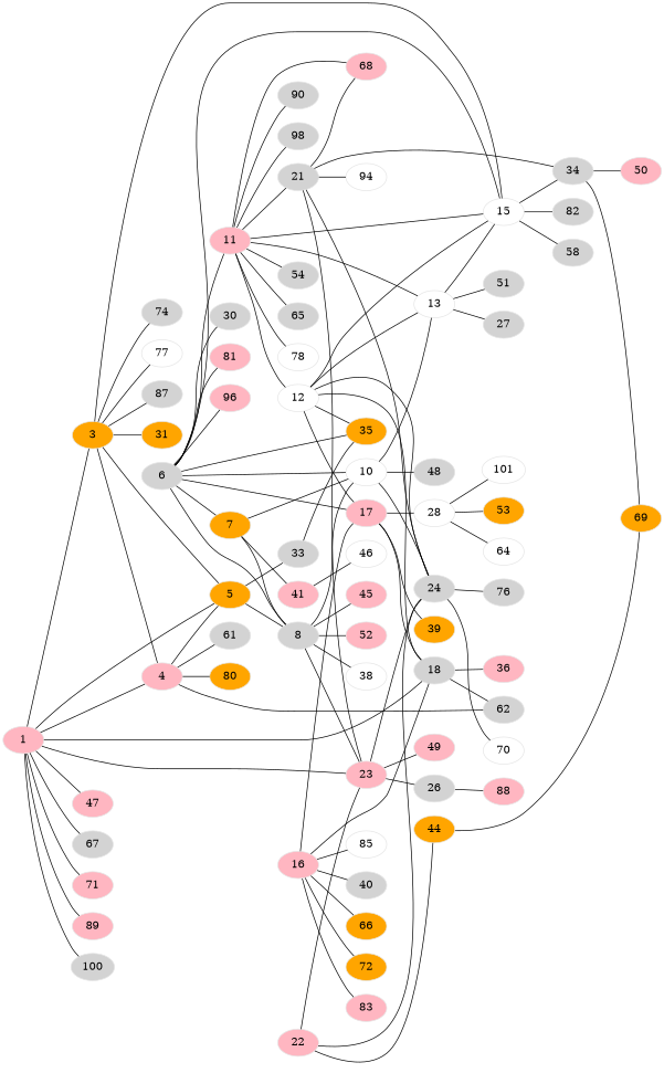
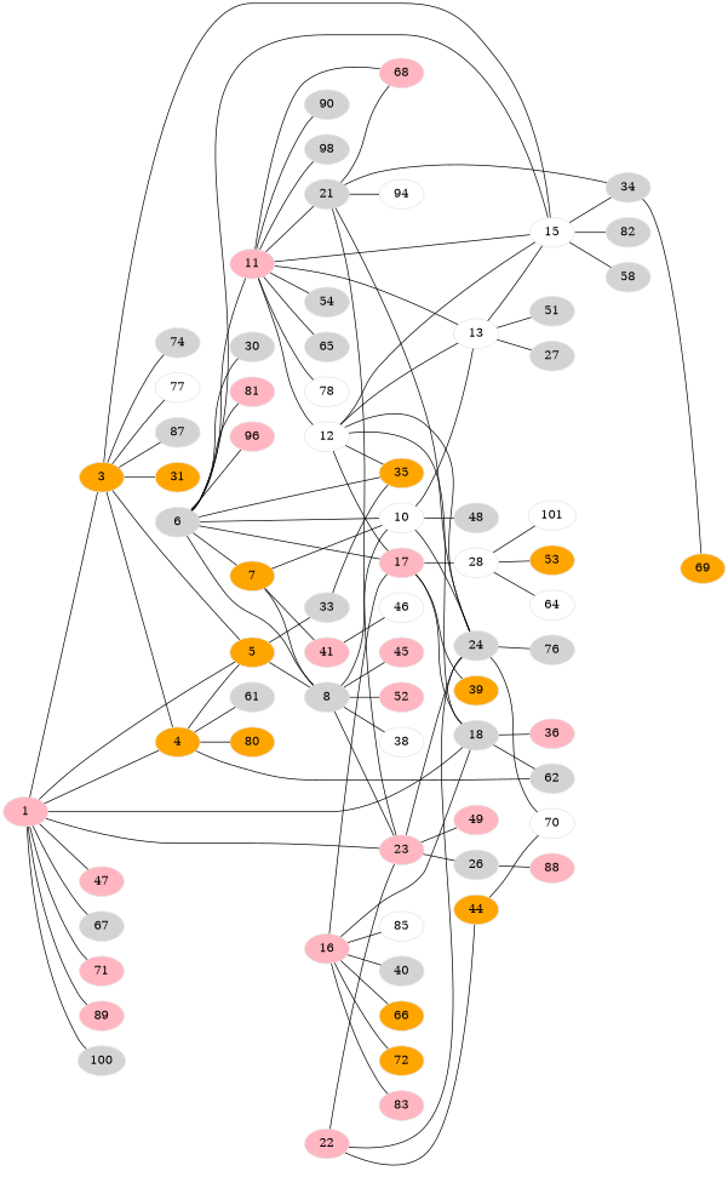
  graph {
    rankdir=LR
    node [color=gray90 fillcolor=lightgrey style=filled]
    1 [fillcolor=lightpink super="+2"]
    3 [fillcolor=orange super="+86"]
-   4 [fillcolor=lightpink super="+59"]
+   4 [fillcolor=orange super="+59"]
    5 [fillcolor=orange super="+37"]
    18 [super="+97"]
    23 [fillcolor=lightpink]
    47 [fillcolor=lightpink]
    67
    71 [fillcolor=lightpink]
    89 [fillcolor=lightpink]
    100
    15 [fillcolor=white super="+29"]
    31 [fillcolor=orange]
    74
    77 [fillcolor=white]
    87
    61
    62
    80 [fillcolor=orange]
    8 [super="+56"]
    33
    36 [fillcolor=lightpink]
    24 [super="+25"]
    26 [super="+73"]
    49 [fillcolor=lightpink]
    34 [super="+42"]
    58
    82
    10 [fillcolor=white super="+102"]
    38 [fillcolor=white]
    45 [fillcolor=lightpink super="+63"]
    52 [fillcolor=lightpink super="+60"]
    35 [fillcolor=orange]
    6 [super="+9"]
    7 [fillcolor=orange super="+75"]
    11 [fillcolor=lightpink super="+14"]
    17 [fillcolor=lightpink super="+20"]
    30
    81 [fillcolor=lightpink]
    96 [fillcolor=lightpink]
    41 [fillcolor=lightpink super="+57"]
    13 [fillcolor=white super="+55"]
    48
    12 [fillcolor=white super="+19"]
    21 [super="+79"]
    54
    65
    68 [fillcolor=lightpink]
    78 [fillcolor=white super="+95"]
    90 [super="+92"]
    98
    28 [fillcolor=white super="+43"]
    39 [fillcolor=orange]
    46 [fillcolor=white super="+93"]
    27
    51
    70 [fillcolor=white]
    76
    94 [fillcolor=white]
    16 [fillcolor=lightpink super="+32"]
    40 [super="+84"]
    66 [fillcolor=orange]
    72 [fillcolor=orange]
    83 [fillcolor=lightpink super="+91"]
    85 [fillcolor=white]
-   50 [fillcolor=lightpink]
    69 [fillcolor=orange]
    53 [fillcolor=orange]
    64 [fillcolor=white]
    101 [fillcolor=white]
    22 [fillcolor=lightpink super="+99"]
    44 [fillcolor=orange]
    88 [fillcolor=lightpink]
    1 -- 3 [weight=2]
    1 -- 4 [weight=2]
    1 -- 5 [weight=2]
    1 -- 18
    1 -- 23
    1 -- 47
    1 -- 67
    1 -- 71
    1 -- 89
    1 -- 100
    3 -- 4
    3 -- 5
    3 -- 15
    3 -- 31
    3 -- 74
    3 -- 77
    3 -- 87
    4 -- 5
    4 -- 61
    4 -- 62
    4 -- 80
    5 -- 8
    5 -- 33
    18 -- 62
    18 -- 36
    23 -- 24 [weight=2]
    23 -- 26
    23 -- 49
    15 -- 34
    15 -- 58
    15 -- 82
    8 -- 23
    8 -- 10
    8 -- 38
    8 -- 45
    8 -- 52
    33 -- 35
    24 -- 70
    24 -- 76
    26 -- 88
-   34 -- 50
    34 -- 69
    10 -- 24
    10 -- 13
    10 -- 48
    6 -- 15
    6 -- 8 [weight=2]
    6 -- 10 [weight=2]
    6 -- 35
    6 -- 7 [weight=2]
    6 -- 11
    6 -- 17
    6 -- 30
    6 -- 81
    6 -- 96
    7 -- 8
    7 -- 10
    7 -- 41
    11 -- 15 [weight=2]
    11 -- 13 [weight=2]
    11 -- 12 [weight=2]
    11 -- 21
    11 -- 54
    11 -- 65
    11 -- 68
    11 -- 78
    11 -- 90
    11 -- 98
    17 -- 18 [weight=2]
    17 -- 28
    17 -- 39
    41 -- 46
    13 -- 15
    13 -- 27
    13 -- 51
    12 -- 18
    12 -- 15
    12 -- 24
    12 -- 35
    12 -- 17 [weight=2]
    12 -- 13
    21 -- 23
    21 -- 24 [weight=2]
    21 -- 34
    21 -- 68
    21 -- 94
    28 -- 53
    28 -- 64
    28 -- 101
    16 -- 18
    16 -- 17 [weight=2]
    16 -- 40
    16 -- 66
    16 -- 72
    16 -- 83
    16 -- 85
    22 -- 23
    22 -- 24 [weight=2]
    22 -- 44
-   44 -- 69
+   44 -- 70
  }
